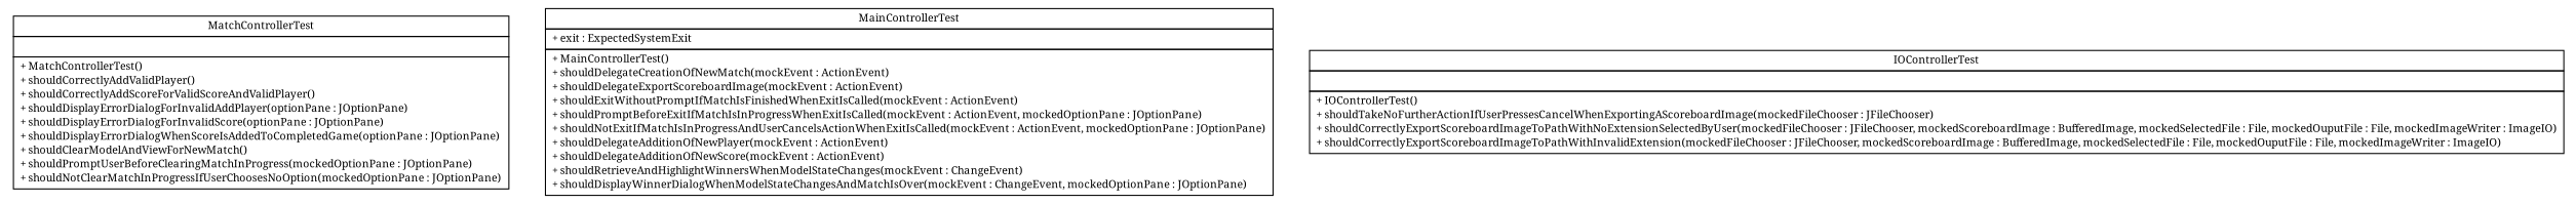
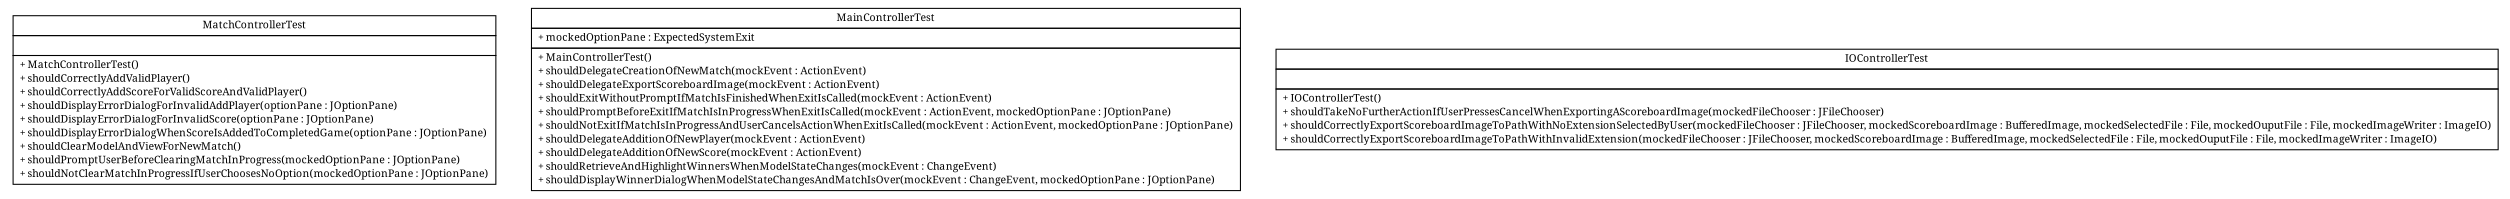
  digraph {
    nodesep=0.25
    ranksep=0.5
    fontname="Noto Serif"
    node [fontcolor=black fontname="Noto Serif" fontsize=10.0 shape=plaintext]
    n1 [label=<<table title="thmuggleton.controller.MatchControllerTest" border="0" cellborder="1" cellspacing="0" cellpadding="2" port="p" href="./MatchControllerTest.html"> 		<tr><td><table border="0" cellspacing="0" cellpadding="1"> <tr><td align="center" balign="center"> MatchControllerTest </td></tr> 		</table></td></tr> 		<tr><td><table border="0" cellspacing="0" cellpadding="1"> <tr><td align="left" balign="left">  </td></tr> 		</table></td></tr> 		<tr><td><table border="0" cellspacing="0" cellpadding="1"> <tr><td align="left" balign="left"> + MatchControllerTest() </td></tr> <tr><td align="left" balign="left"> + shouldCorrectlyAddValidPlayer() </td></tr> <tr><td align="left" balign="left"> + shouldCorrectlyAddScoreForValidScoreAndValidPlayer() </td></tr> <tr><td align="left" balign="left"> + shouldDisplayErrorDialogForInvalidAddPlayer(optionPane : JOptionPane) </td></tr> <tr><td align="left" balign="left"> + shouldDisplayErrorDialogForInvalidScore(optionPane : JOptionPane) </td></tr> <tr><td align="left" balign="left"> + shouldDisplayErrorDialogWhenScoreIsAddedToCompletedGame(optionPane : JOptionPane) </td></tr> <tr><td align="left" balign="left"> + shouldClearModelAndViewForNewMatch() </td></tr> <tr><td align="left" balign="left"> + shouldPromptUserBeforeClearingMatchInProgress(mockedOptionPane : JOptionPane) </td></tr> <tr><td align="left" balign="left"> + shouldNotClearMatchInProgressIfUserChoosesNoOption(mockedOptionPane : JOptionPane) </td></tr> 		</table></td></tr> 		</table>>]
-   n2 [label=<<table title="thmuggleton.controller.MainControllerTest" border="0" cellborder="1" cellspacing="0" cellpadding="2" port="p" href="./MainControllerTest.html"> 		<tr><td><table border="0" cellspacing="0" cellpadding="1"> <tr><td align="center" balign="center"> MainControllerTest </td></tr> 		</table></td></tr> 		<tr><td><table border="0" cellspacing="0" cellpadding="1"> <tr><td align="left" balign="left"> + exit : ExpectedSystemExit </td></tr> 		</table></td></tr> 		<tr><td><table border="0" cellspacing="0" cellpadding="1"> <tr><td align="left" balign="left"> + MainControllerTest() </td></tr> <tr><td align="left" balign="left"> + shouldDelegateCreationOfNewMatch(mockEvent : ActionEvent) </td></tr> <tr><td align="left" balign="left"> + shouldDelegateExportScoreboardImage(mockEvent : ActionEvent) </td></tr> <tr><td align="left" balign="left"> + shouldExitWithoutPromptIfMatchIsFinishedWhenExitIsCalled(mockEvent : ActionEvent) </td></tr> <tr><td align="left" balign="left"> + shouldPromptBeforeExitIfMatchIsInProgressWhenExitIsCalled(mockEvent : ActionEvent, mockedOptionPane : JOptionPane) </td></tr> <tr><td align="left" balign="left"> + shouldNotExitIfMatchIsInProgressAndUserCancelsActionWhenExitIsCalled(mockEvent : ActionEvent, mockedOptionPane : JOptionPane) </td></tr> <tr><td align="left" balign="left"> + shouldDelegateAdditionOfNewPlayer(mockEvent : ActionEvent) </td></tr> <tr><td align="left" balign="left"> + shouldDelegateAdditionOfNewScore(mockEvent : ActionEvent) </td></tr> <tr><td align="left" balign="left"> + shouldRetrieveAndHighlightWinnersWhenModelStateChanges(mockEvent : ChangeEvent) </td></tr> <tr><td align="left" balign="left"> + shouldDisplayWinnerDialogWhenModelStateChangesAndMatchIsOver(mockEvent : ChangeEvent, mockedOptionPane : JOptionPane) </td></tr> 		</table></td></tr> 		</table>>]
+   n2 [label=<<table title="thmuggleton.controller.MainControllerTest" border="0" cellborder="1" cellspacing="0" cellpadding="2" port="p" href="./MainControllerTest.html"> 		<tr><td><table border="0" cellspacing="0" cellpadding="1"> <tr><td align="center" balign="center"> MainControllerTest </td></tr> 		</table></td></tr> 		<tr><td><table border="0" cellspacing="0" cellpadding="1"> <tr><td align="left" balign="left"> + mockedOptionPane : ExpectedSystemExit </td></tr> 		</table></td></tr> 		<tr><td><table border="0" cellspacing="0" cellpadding="1"> <tr><td align="left" balign="left"> + MainControllerTest() </td></tr> <tr><td align="left" balign="left"> + shouldDelegateCreationOfNewMatch(mockEvent : ActionEvent) </td></tr> <tr><td align="left" balign="left"> + shouldDelegateExportScoreboardImage(mockEvent : ActionEvent) </td></tr> <tr><td align="left" balign="left"> + shouldExitWithoutPromptIfMatchIsFinishedWhenExitIsCalled(mockEvent : ActionEvent) </td></tr> <tr><td align="left" balign="left"> + shouldPromptBeforeExitIfMatchIsInProgressWhenExitIsCalled(mockEvent : ActionEvent, mockedOptionPane : JOptionPane) </td></tr> <tr><td align="left" balign="left"> + shouldNotExitIfMatchIsInProgressAndUserCancelsActionWhenExitIsCalled(mockEvent : ActionEvent, mockedOptionPane : JOptionPane) </td></tr> <tr><td align="left" balign="left"> + shouldDelegateAdditionOfNewPlayer(mockEvent : ActionEvent) </td></tr> <tr><td align="left" balign="left"> + shouldDelegateAdditionOfNewScore(mockEvent : ActionEvent) </td></tr> <tr><td align="left" balign="left"> + shouldRetrieveAndHighlightWinnersWhenModelStateChanges(mockEvent : ChangeEvent) </td></tr> <tr><td align="left" balign="left"> + shouldDisplayWinnerDialogWhenModelStateChangesAndMatchIsOver(mockEvent : ChangeEvent, mockedOptionPane : JOptionPane) </td></tr> 		</table></td></tr> 		</table>>]
    n3 [label=<<table title="thmuggleton.controller.IOControllerTest" border="0" cellborder="1" cellspacing="0" cellpadding="2" port="p" href="./IOControllerTest.html"> 		<tr><td><table border="0" cellspacing="0" cellpadding="1"> <tr><td align="center" balign="center"> IOControllerTest </td></tr> 		</table></td></tr> 		<tr><td><table border="0" cellspacing="0" cellpadding="1"> <tr><td align="left" balign="left">  </td></tr> 		</table></td></tr> 		<tr><td><table border="0" cellspacing="0" cellpadding="1"> <tr><td align="left" balign="left"> + IOControllerTest() </td></tr> <tr><td align="left" balign="left"> + shouldTakeNoFurtherActionIfUserPressesCancelWhenExportingAScoreboardImage(mockedFileChooser : JFileChooser) </td></tr> <tr><td align="left" balign="left"> + shouldCorrectlyExportScoreboardImageToPathWithNoExtensionSelectedByUser(mockedFileChooser : JFileChooser, mockedScoreboardImage : BufferedImage, mockedSelectedFile : File, mockedOuputFile : File, mockedImageWriter : ImageIO) </td></tr> <tr><td align="left" balign="left"> + shouldCorrectlyExportScoreboardImageToPathWithInvalidExtension(mockedFileChooser : JFileChooser, mockedScoreboardImage : BufferedImage, mockedSelectedFile : File, mockedOuputFile : File, mockedImageWriter : ImageIO) </td></tr> 		</table></td></tr> 		</table>>]
  }
